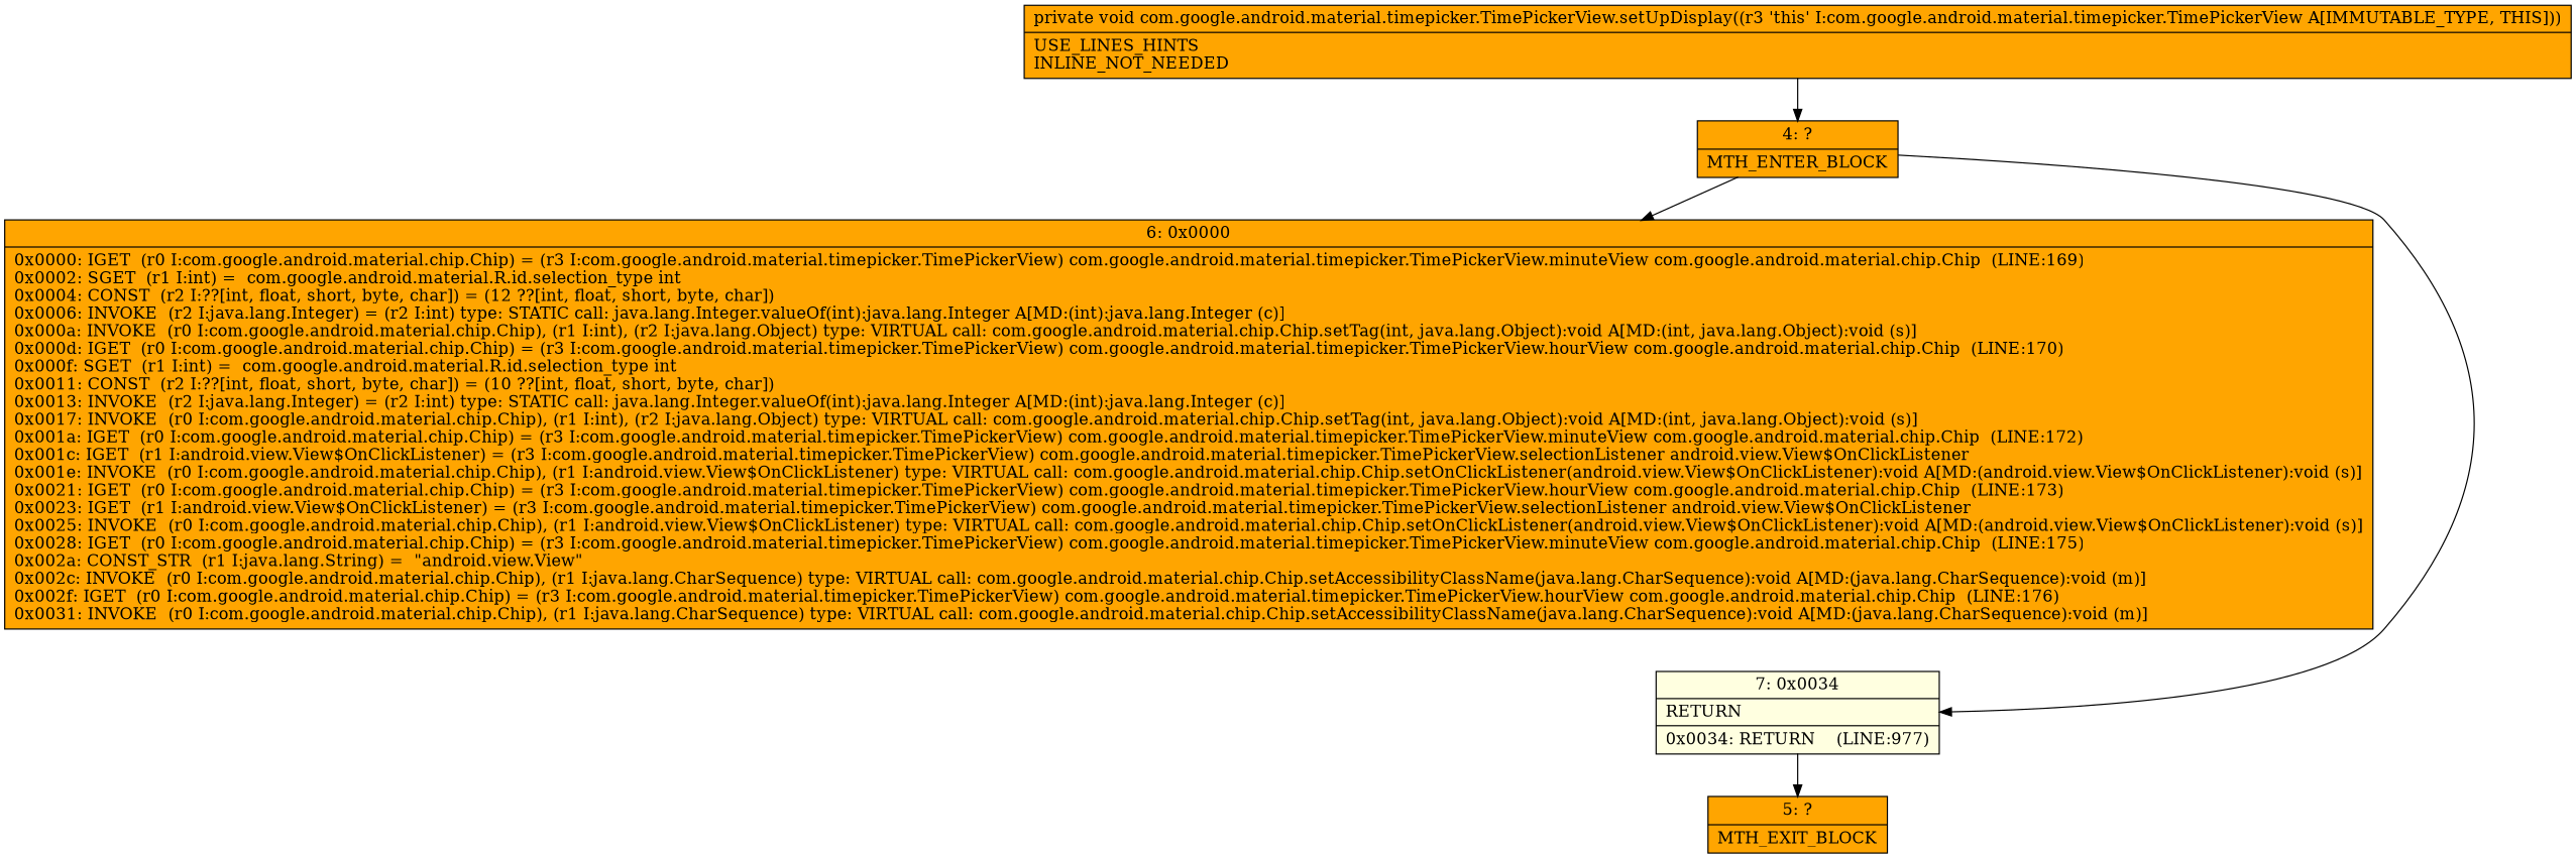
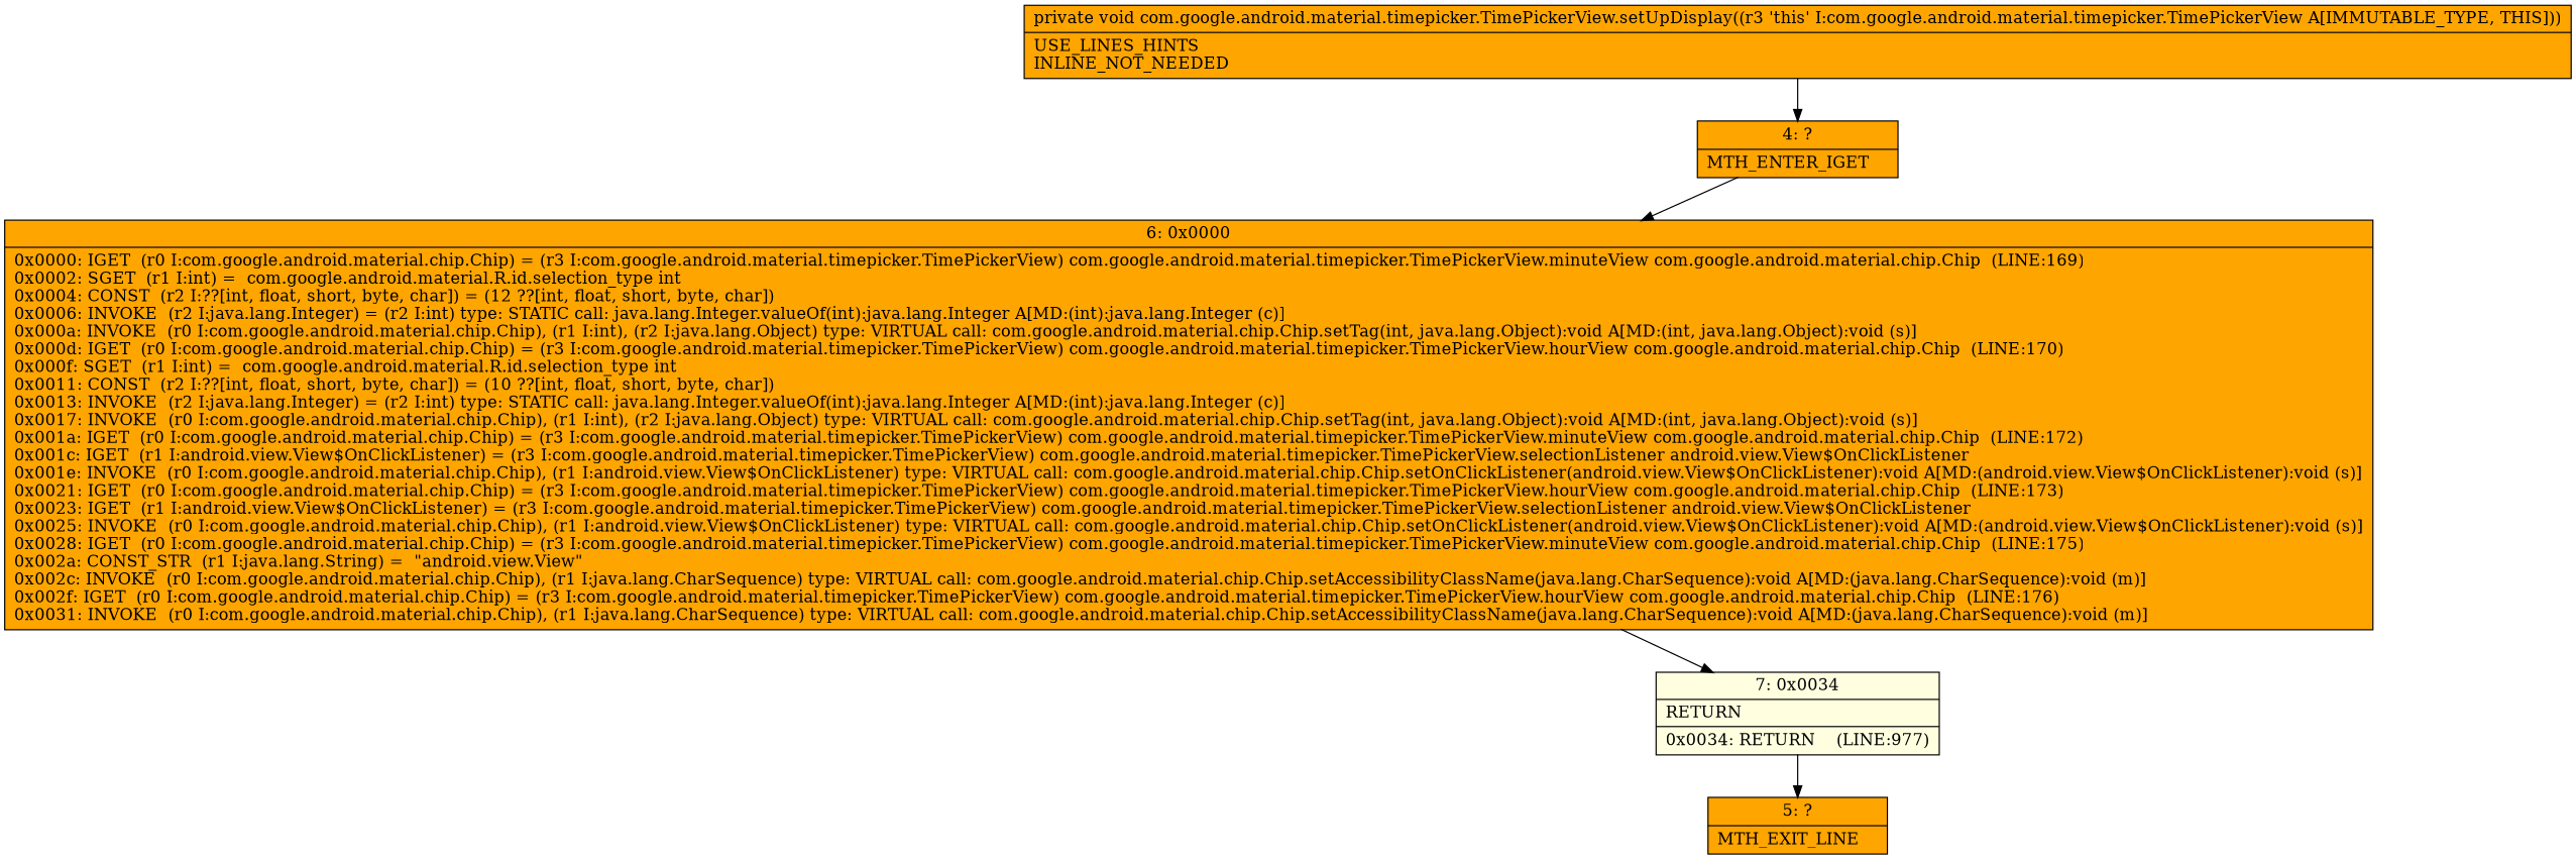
  digraph {
    node [fillcolor=orange shape=record style=filled]
-   n1 [label="{4\:\ ?|MTH_ENTER_BLOCK\l}"]
+   n1 [label="{4\:\ ?|MTH_ENTER_IGET\l}"]
    n2 [label="{6\:\ 0x0000|0x0000: IGET  (r0 I:com.google.android.material.chip.Chip) = (r3 I:com.google.android.material.timepicker.TimePickerView) com.google.android.material.timepicker.TimePickerView.minuteView com.google.android.material.chip.Chip  (LINE:169)\l0x0002: SGET  (r1 I:int) =  com.google.android.material.R.id.selection_type int \l0x0004: CONST  (r2 I:??[int, float, short, byte, char]) = (12 ??[int, float, short, byte, char]) \l0x0006: INVOKE  (r2 I:java.lang.Integer) = (r2 I:int) type: STATIC call: java.lang.Integer.valueOf(int):java.lang.Integer A[MD:(int):java.lang.Integer (c)]\l0x000a: INVOKE  (r0 I:com.google.android.material.chip.Chip), (r1 I:int), (r2 I:java.lang.Object) type: VIRTUAL call: com.google.android.material.chip.Chip.setTag(int, java.lang.Object):void A[MD:(int, java.lang.Object):void (s)]\l0x000d: IGET  (r0 I:com.google.android.material.chip.Chip) = (r3 I:com.google.android.material.timepicker.TimePickerView) com.google.android.material.timepicker.TimePickerView.hourView com.google.android.material.chip.Chip  (LINE:170)\l0x000f: SGET  (r1 I:int) =  com.google.android.material.R.id.selection_type int \l0x0011: CONST  (r2 I:??[int, float, short, byte, char]) = (10 ??[int, float, short, byte, char]) \l0x0013: INVOKE  (r2 I:java.lang.Integer) = (r2 I:int) type: STATIC call: java.lang.Integer.valueOf(int):java.lang.Integer A[MD:(int):java.lang.Integer (c)]\l0x0017: INVOKE  (r0 I:com.google.android.material.chip.Chip), (r1 I:int), (r2 I:java.lang.Object) type: VIRTUAL call: com.google.android.material.chip.Chip.setTag(int, java.lang.Object):void A[MD:(int, java.lang.Object):void (s)]\l0x001a: IGET  (r0 I:com.google.android.material.chip.Chip) = (r3 I:com.google.android.material.timepicker.TimePickerView) com.google.android.material.timepicker.TimePickerView.minuteView com.google.android.material.chip.Chip  (LINE:172)\l0x001c: IGET  (r1 I:android.view.View$OnClickListener) = (r3 I:com.google.android.material.timepicker.TimePickerView) com.google.android.material.timepicker.TimePickerView.selectionListener android.view.View$OnClickListener \l0x001e: INVOKE  (r0 I:com.google.android.material.chip.Chip), (r1 I:android.view.View$OnClickListener) type: VIRTUAL call: com.google.android.material.chip.Chip.setOnClickListener(android.view.View$OnClickListener):void A[MD:(android.view.View$OnClickListener):void (s)]\l0x0021: IGET  (r0 I:com.google.android.material.chip.Chip) = (r3 I:com.google.android.material.timepicker.TimePickerView) com.google.android.material.timepicker.TimePickerView.hourView com.google.android.material.chip.Chip  (LINE:173)\l0x0023: IGET  (r1 I:android.view.View$OnClickListener) = (r3 I:com.google.android.material.timepicker.TimePickerView) com.google.android.material.timepicker.TimePickerView.selectionListener android.view.View$OnClickListener \l0x0025: INVOKE  (r0 I:com.google.android.material.chip.Chip), (r1 I:android.view.View$OnClickListener) type: VIRTUAL call: com.google.android.material.chip.Chip.setOnClickListener(android.view.View$OnClickListener):void A[MD:(android.view.View$OnClickListener):void (s)]\l0x0028: IGET  (r0 I:com.google.android.material.chip.Chip) = (r3 I:com.google.android.material.timepicker.TimePickerView) com.google.android.material.timepicker.TimePickerView.minuteView com.google.android.material.chip.Chip  (LINE:175)\l0x002a: CONST_STR  (r1 I:java.lang.String) =  \"android.view.View\" \l0x002c: INVOKE  (r0 I:com.google.android.material.chip.Chip), (r1 I:java.lang.CharSequence) type: VIRTUAL call: com.google.android.material.chip.Chip.setAccessibilityClassName(java.lang.CharSequence):void A[MD:(java.lang.CharSequence):void (m)]\l0x002f: IGET  (r0 I:com.google.android.material.chip.Chip) = (r3 I:com.google.android.material.timepicker.TimePickerView) com.google.android.material.timepicker.TimePickerView.hourView com.google.android.material.chip.Chip  (LINE:176)\l0x0031: INVOKE  (r0 I:com.google.android.material.chip.Chip), (r1 I:java.lang.CharSequence) type: VIRTUAL call: com.google.android.material.chip.Chip.setAccessibilityClassName(java.lang.CharSequence):void A[MD:(java.lang.CharSequence):void (m)]\l}"]
    n3 [fillcolor=lightyellow label="{7\:\ 0x0034|RETURN\l|0x0034: RETURN    (LINE:977)\l}"]
-   n4 [label="{5\:\ ?|MTH_EXIT_BLOCK\l}"]
+   n4 [label="{5\:\ ?|MTH_EXIT_LINE\l}"]
    n5 [label="{private void com.google.android.material.timepicker.TimePickerView.setUpDisplay((r3 'this' I:com.google.android.material.timepicker.TimePickerView A[IMMUTABLE_TYPE, THIS]))  | USE_LINES_HINTS\lINLINE_NOT_NEEDED\l}"]
    n1 -> n2
-   n1 -> n3
+   n2 -> n3
    n3 -> n4
    n5 -> n1
  }
